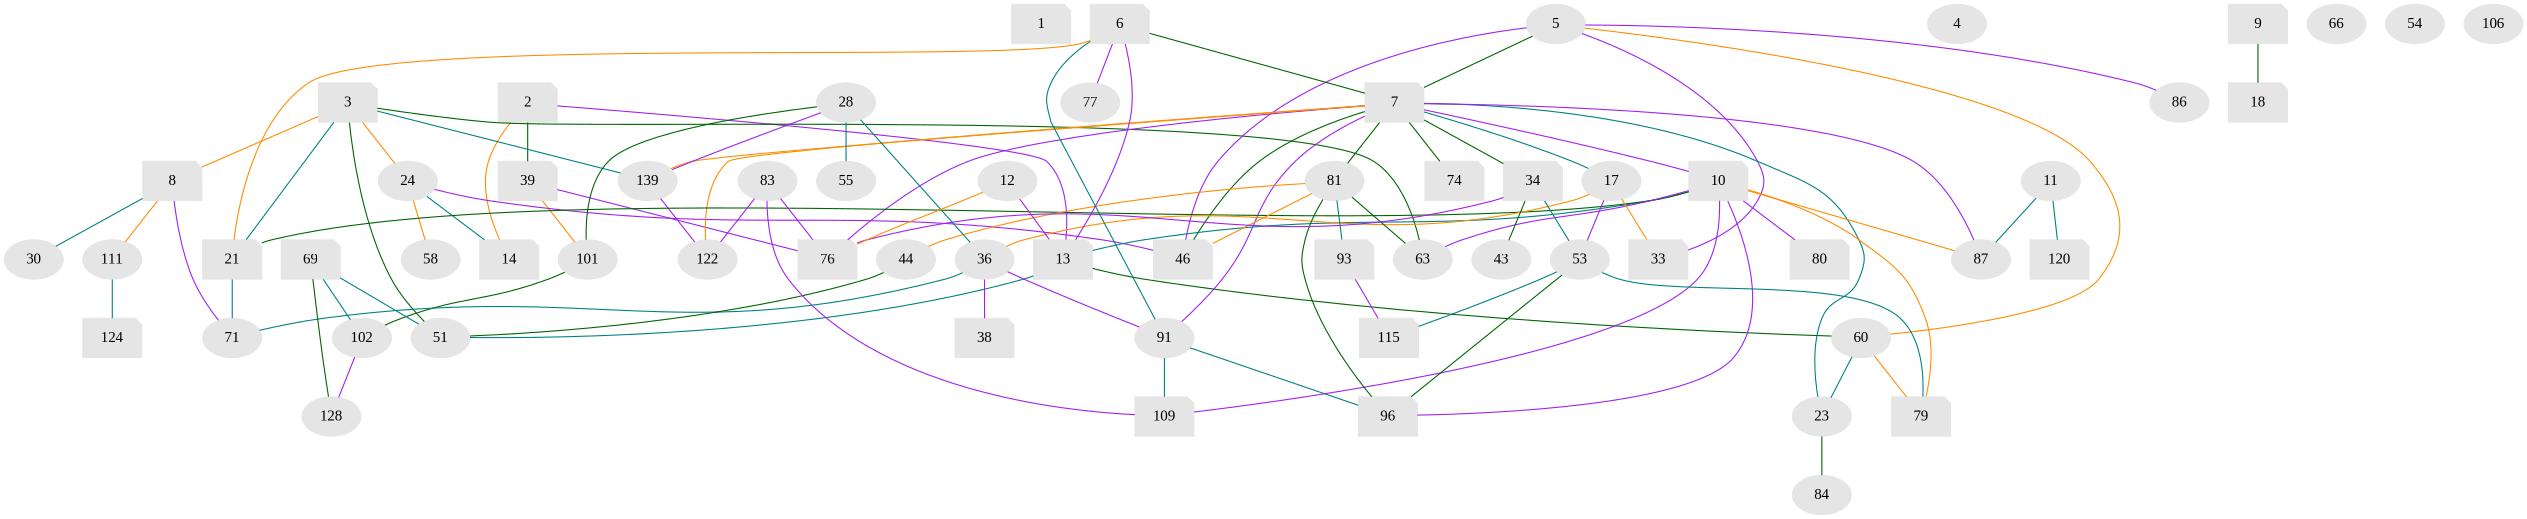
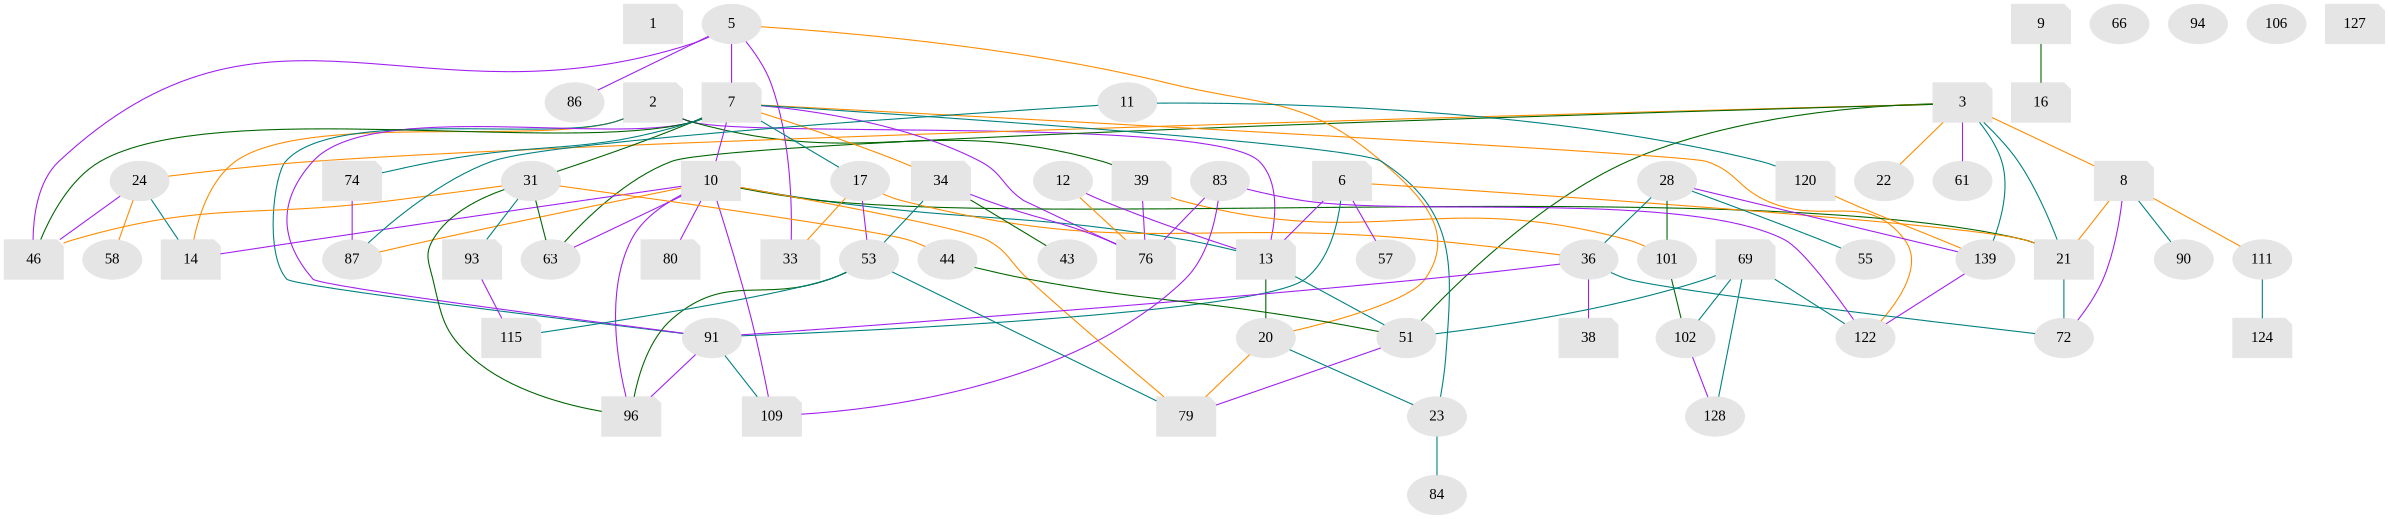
  graph {
    fontname="Liberation Serif"
    node [color=gray90 fontname="Liberation Serif" shape=ellipse style=filled]
    edge [color=purple fontname="Liberation Serif"]
    1 [shape=note]
    2 [shape=note super="+85"]
    13 [shape=note super="+68+113"]
    14 [shape=note super="+37"]
    39 [shape=note super="+98"]
    91 [super="+136"]
    51 [super="+90+104"]
-   20 [super="+25" label=60]
+   20 [super="+25"]
    76 [shape=note super="+120+125"]
    101
    96 [shape=note super="+121"]
    109 [shape=note]
    3 [shape=note super="+27+32+59"]
    8 [shape=note super="+42"]
    21 [shape=note super="+70"]
+   22 [super="+45"]
    24 [super="+88+110+134"]
+   61
    63 [super="+126"]
    n20 [label=139]
-   30
-   71 [super="+112"]
+   30 [label=90]
+   71 [super="+112" label=72]
    111
    46 [shape=note super="+48+131"]
    58 [super="+94"]
    79 [shape=note super="+97"]
    122
-   4
    5 [super="+107"]
    7 [shape=note super="+49+50+62+73+100"]
    n31 [label=86]
    33 [shape=note]
    10 [shape=note super="+15+52+78"]
    17 [super="+105+132"]
    23 [super="+35+99+103"]
-   31 [super="+64" label=81]
+   31 [super="+64"]
    34 [shape=note super="+72+75+81"]
    74 [shape=note super="+95"]
    87 [super="+108"]
    6 [shape=note super="+19+77+86+123"]
-   57 [label=77]
+   57
    n42 [label=80 shape=note]
    36 [super="+41+89+118"]
    53 [super="+67+117"]
    84
    44 [super="+66+80"]
    93 [shape=note super="+135"]
    43
    124 [shape=note]
    9 [shape=note super="+129"]
-   18 [shape=note]
+   18 [shape=note label=16]
    11 [super="+65"]
    n53 [label=120 shape=note]
    28 [super="+40+116"]
    55
    12 [super="+47"]
    n57 [label=66]
    38 [shape=note]
    115 [shape=note]
    102
    n61 [label=69 shape=note super="+56+69"]
    128
-   54
+   54 [label=94]
    83 [super="+114+133"]
    106
+   127 [shape=note]
    2 -- 13
    2 -- 14 [color=darkorange]
    2 -- 39 [color=darkgreen]
+   2 -- 91 [color=teal]
    13 -- 51 [color=teal]
    13 -- 20 [color=darkgreen weight=2]
    39 -- 76
    39 -- 101 [color=darkorange]
-   91 -- 96 [color=teal]
+   91 -- 96
    91 -- 109 [color=teal]
+   51 -- 79
    20 -- 79 [color=darkorange]
    20 -- 23 [color=teal]
    101 -- 102 [color=darkgreen]
    3 -- 51 [color=darkgreen]
    3 -- 8 [color=darkorange weight=2]
    3 -- 21 [color=teal]
+   3 -- 22 [color=darkorange]
    3 -- 24 [color=darkorange]
+   3 -- 61
    3 -- 63 [color=darkgreen]
    3 -- n20 [color=teal]
+   8 -- 21 [color=darkorange]
    8 -- 30 [color=teal]
    8 -- 71
    8 -- 111 [color=darkorange]
    21 -- 71 [color=teal]
    24 -- 14 [color=teal]
    24 -- 46
    24 -- 58 [color=darkorange]
    n20 -- 122
    111 -- 124 [color=teal]
    5 -- 20 [color=darkorange]
    5 -- 46
-   5 -- 7 [color=darkgreen weight=2]
+   5 -- 7 [weight=2]
    5 -- n31
    5 -- 33
    7 -- 91
    7 -- 76 [weight=2]
-   7 -- n20 [color=darkorange]
+   n53 -- n20 [color=darkorange]
    7 -- 46 [color=darkgreen]
    7 -- 122 [color=darkorange]
    7 -- 10
    7 -- 17 [color=teal]
    7 -- 23 [color=teal]
    7 -- 31 [color=darkgreen]
-   7 -- 34 [color=darkgreen]
-   7 -- 74 [color=darkgreen]
-   7 -- 87 [weight=2]
+   7 -- 34 [color=darkorange]
+   7 -- 74 [color=teal]
+   74 -- 87 [weight=2]
    10 -- 13 [color=teal]
+   10 -- 14
    10 -- 96
    10 -- 109
    10 -- 21 [color=darkgreen]
    10 -- 63
    10 -- 79 [color=darkorange]
    10 -- 87 [color=darkorange]
    10 -- n42
    17 -- 33 [color=darkorange]
    17 -- 36 [color=darkorange]
    17 -- 53
-   23 -- 84 [color=darkgreen]
+   23 -- 84 [color=teal]
    31 -- 96 [color=darkgreen]
    31 -- 63 [color=darkgreen]
    31 -- 46 [color=darkorange]
    31 -- 44 [color=darkorange]
    31 -- 93 [color=teal]
    34 -- 76
    34 -- 53 [color=teal]
    34 -- 43 [color=darkgreen]
    6 -- 13
    6 -- 91 [color=teal]
    6 -- 21 [color=darkorange]
-   6 -- 7 [color=darkgreen weight=2]
    6 -- 57
    36 -- 91
    36 -- 71 [color=teal]
    36 -- 38
    53 -- 96 [color=darkgreen]
    53 -- 79 [color=teal]
    53 -- 115 [color=teal]
    44 -- 51 [color=darkgreen]
    93 -- 115
    9 -- 18 [color=darkgreen]
    11 -- 87 [color=teal]
    11 -- n53 [color=teal]
    28 -- 101 [color=darkgreen]
    28 -- n20
    28 -- 36 [color=teal weight=2]
    28 -- 55 [color=teal]
    12 -- 13
    12 -- 76 [color=darkorange]
    102 -- 128
    n61 -- 51 [color=teal weight=2]
+   n61 -- 122 [color=teal]
    n61 -- 102 [color=teal]
-   n61 -- 128 [color=darkgreen]
+   n61 -- 128 [color=teal]
    83 -- 76
    83 -- 109
    83 -- 122
  }
